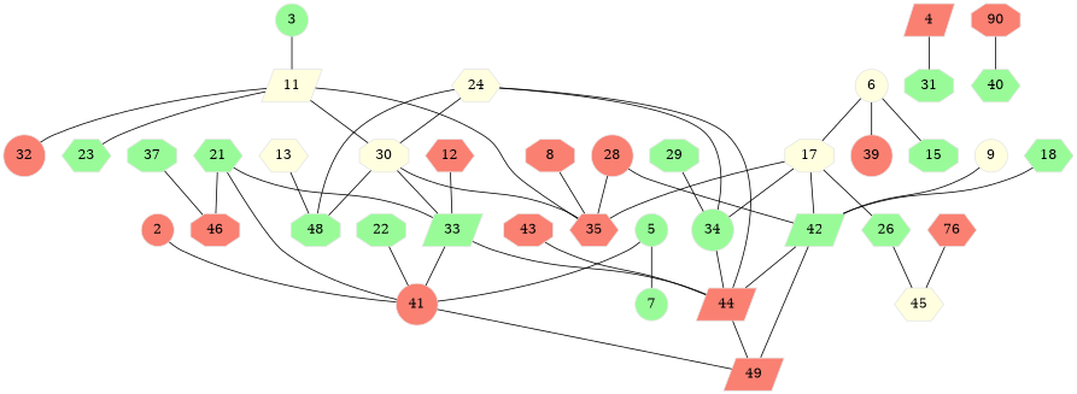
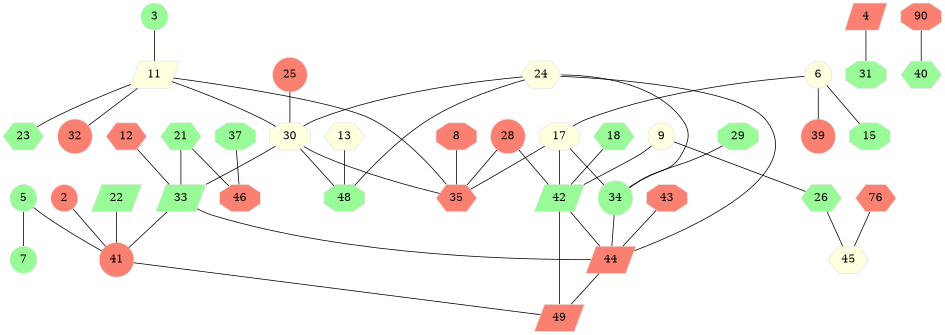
  graph {
    node [color=gray90 fillcolor=palegreen shape=octagon style=filled]
    edge [weight=1.0]
    48
    2 [fillcolor=salmon shape=circle]
    41 [fillcolor=salmon shape=circle]
    49 [fillcolor=salmon shape=parallelogram]
    3 [shape=circle]
    11 [fillcolor=lightyellow shape=parallelogram]
    35 [fillcolor=salmon shape=hexagon]
    23 [shape=hexagon]
    30 [fillcolor=lightyellow]
    32 [fillcolor=salmon shape=circle]
    4 [fillcolor=salmon shape=parallelogram]
    31
    5 [shape=circle]
    7 [shape=circle]
    6 [fillcolor=lightyellow shape=circle]
    15
    17 [fillcolor=lightyellow]
    39 [fillcolor=salmon shape=circle]
    42 [shape=parallelogram]
    26 [shape=hexagon]
    34 [shape=circle]
    8 [fillcolor=salmon]
    9 [fillcolor=lightyellow shape=circle]
    44 [fillcolor=salmon shape=parallelogram]
    n25 [fillcolor=salmon label=90]
    40 [shape=hexagon]
    n27 [label=33 shape=parallelogram]
    12 [fillcolor=salmon shape=hexagon]
    13 [fillcolor=lightyellow shape=hexagon]
    45 [fillcolor=lightyellow shape=hexagon]
    n31 [fillcolor=salmon label=76 shape=hexagon]
    18 [shape=hexagon]
    46 [fillcolor=salmon]
    21 [shape=hexagon]
-   22
+   22 [shape=parallelogram]
    24 [fillcolor=lightyellow shape=hexagon]
+   25 [fillcolor=salmon shape=circle]
    28 [fillcolor=salmon shape=circle]
    29
    37
    43 [fillcolor=salmon]
    2 -- 41
    41 -- 49
    3 -- 11
    11 -- 35
    11 -- 23
    11 -- 30
    11 -- 32
    30 -- 48
    30 -- 35
    30 -- n27
    4 -- 31
    5 -- 41
    5 -- 7
    6 -- 15
    6 -- 17
    6 -- 39
    17 -- 35
    17 -- 42
-   17 -- 26
+   9 -- 26
    17 -- 34 [weight=2.0]
    42 -- 49 [weight=3.0]
    42 -- 44
    26 -- 45
    34 -- 44
    8 -- 35
    9 -- 42
    44 -- 49 [weight=2.0]
    n25 -- 40
    n27 -- 41
    n27 -- 44
    12 -- n27
    13 -- 48
    n31 -- 45
    18 -- 42
-   21 -- 41
    21 -- n27
    21 -- 46
    22 -- 41
    24 -- 48
    24 -- 30
    24 -- 34
    24 -- 44
+   25 -- 30
    28 -- 35
    28 -- 42
    29 -- 34
    37 -- 46
    43 -- 44 [weight=2.0]
  }
